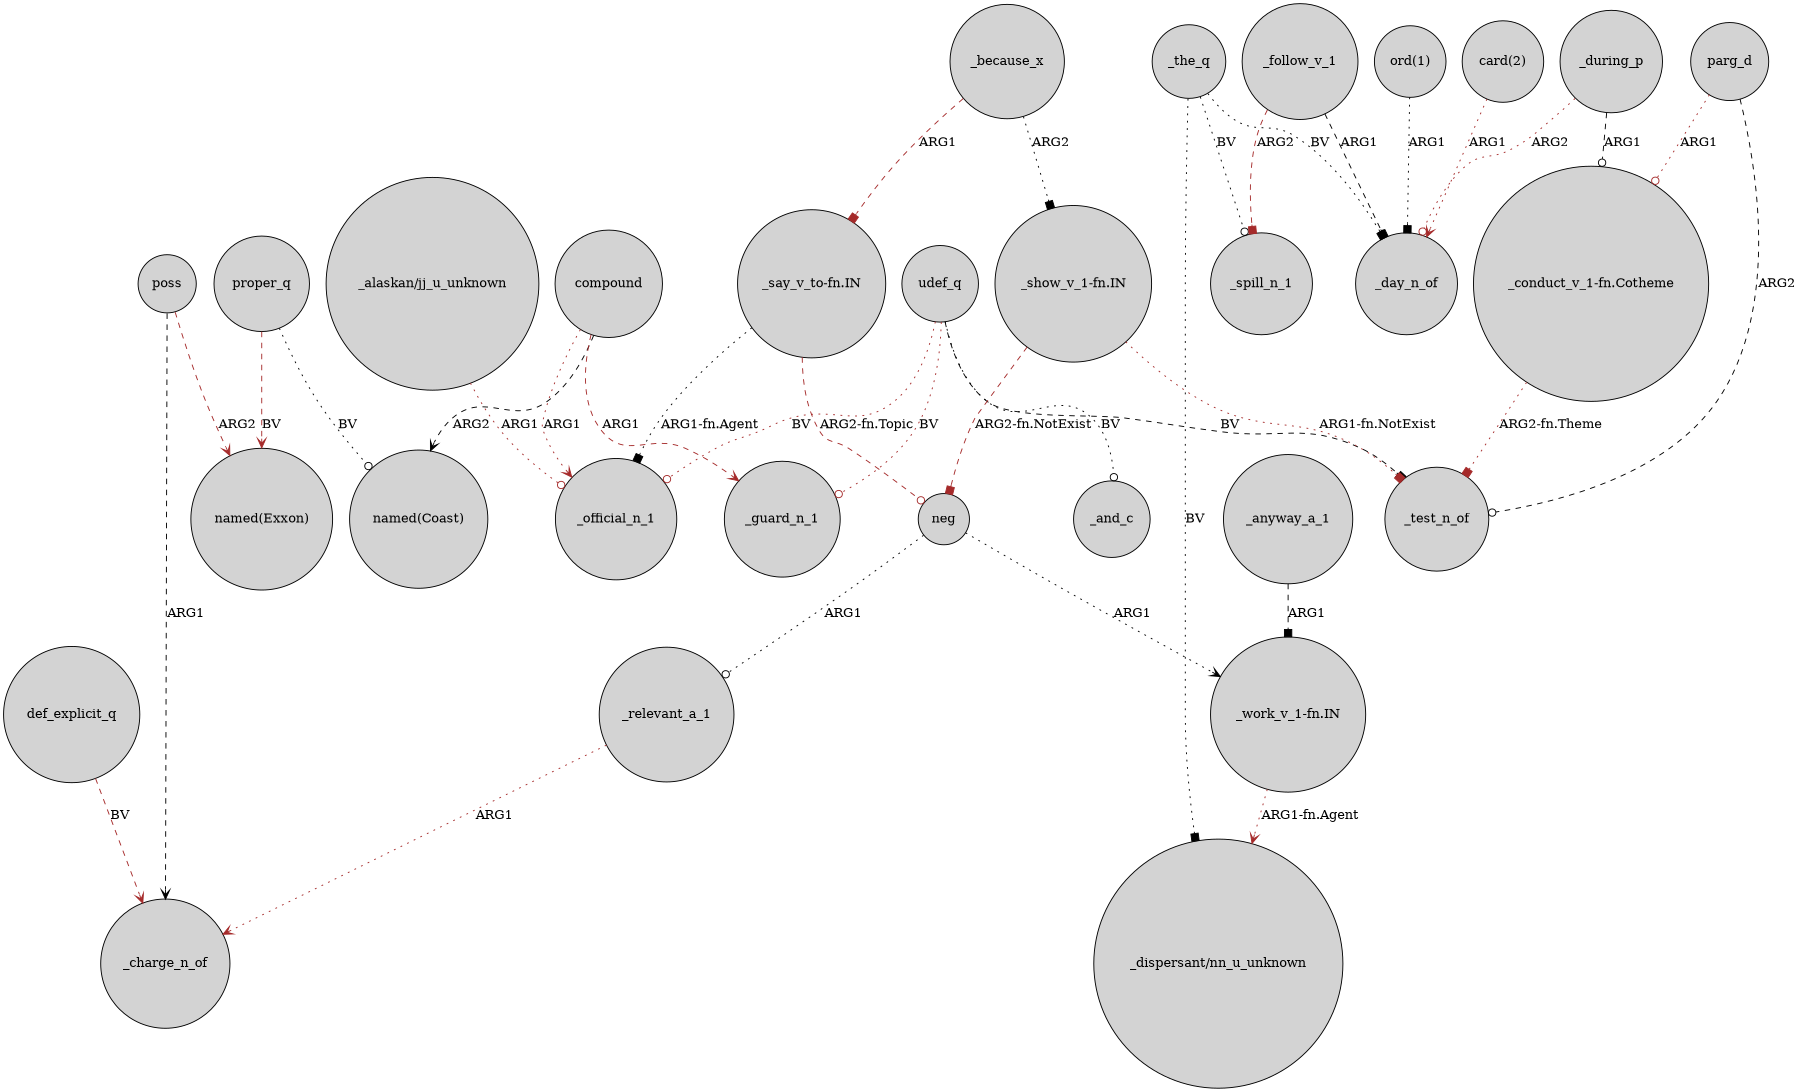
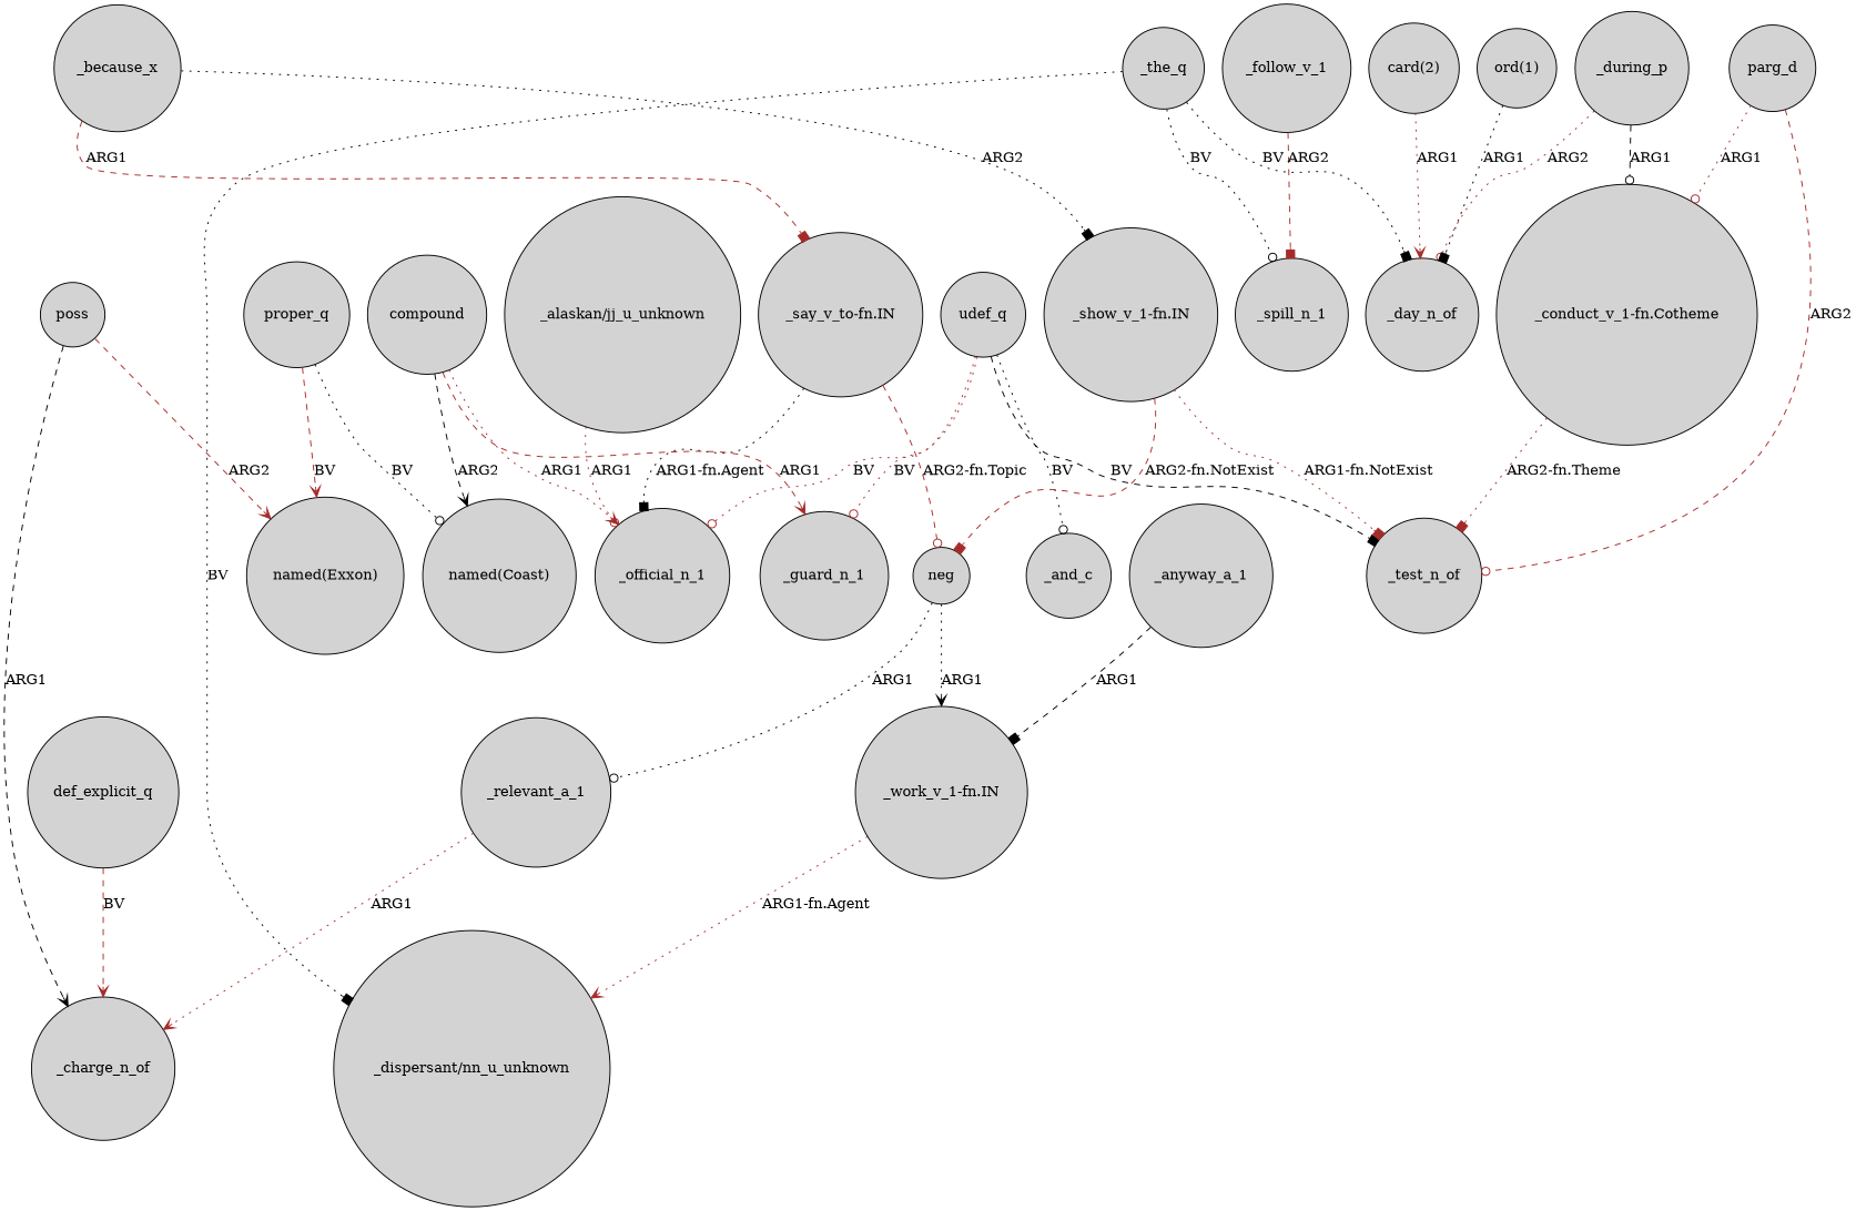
  digraph {
    node [shape=circle style=filled]
    edge [arrowhead=box color=brown style=dotted]
    neg
    _relevant_a_1
    "_work_v_1-fn.IN"
    _charge_n_of
    "_dispersant/nn_u_unknown"
    "card(2)"
    _day_n_of
    _the_q
    _spill_n_1
    _anyway_a_1
    _during_p
    "_conduct_v_1-fn.Cotheme"
    _test_n_of
    proper_q
    "named(Exxon)"
    "named(Coast)"
    "_alaskan/jj_u_unknown"
    _official_n_1
    "_say_v_to-fn.IN"
    udef_q
    _guard_n_1
    _and_c
    parg_d
    _follow_v_1
    "_show_v_1-fn.IN"
    _because_x
    compound
    poss
    "ord(1)"
    def_explicit_q
    neg -> _relevant_a_1 [arrowhead=odot color=black label=ARG1]
    neg -> "_work_v_1-fn.IN" [arrowhead=vee color=black label=ARG1]
    _relevant_a_1 -> _charge_n_of [arrowhead=vee label=ARG1]
    "_work_v_1-fn.IN" -> "_dispersant/nn_u_unknown" [arrowhead=vee label="ARG1-fn.Agent"]
    "card(2)" -> _day_n_of [arrowhead=vee label=ARG1]
    _the_q -> "_dispersant/nn_u_unknown" [color=black label=BV]
    _the_q -> _day_n_of [color=black label=BV]
    _the_q -> _spill_n_1 [arrowhead=odot color=black label=BV]
    _anyway_a_1 -> "_work_v_1-fn.IN" [color=black label=ARG1 style=dashed]
    _during_p -> _day_n_of [arrowhead=odot label=ARG2]
    _during_p -> "_conduct_v_1-fn.Cotheme" [arrowhead=odot color=black label=ARG1 style=dashed]
    "_conduct_v_1-fn.Cotheme" -> _test_n_of [label="ARG2-fn.Theme"]
    proper_q -> "named(Exxon)" [arrowhead=vee label=BV style=dashed]
    proper_q -> "named(Coast)" [arrowhead=odot color=black label=BV]
    "_alaskan/jj_u_unknown" -> _official_n_1 [arrowhead=odot label=ARG1]
    "_say_v_to-fn.IN" -> neg [arrowhead=odot label="ARG2-fn.Topic" style=dashed]
    "_say_v_to-fn.IN" -> _official_n_1 [color=black label="ARG1-fn.Agent"]
    udef_q -> _test_n_of [color=black label=BV style=dashed]
    udef_q -> _official_n_1 [arrowhead=odot label=BV]
    udef_q -> _guard_n_1 [arrowhead=odot label=BV]
    udef_q -> _and_c [arrowhead=odot color=black label=BV]
    parg_d -> "_conduct_v_1-fn.Cotheme" [arrowhead=odot label=ARG1]
-   parg_d -> _test_n_of [arrowhead=odot color=black label=ARG2 style=dashed]
-   _follow_v_1 -> _day_n_of [color=black label=ARG1 style=dashed]
+   parg_d -> _test_n_of [arrowhead=odot label=ARG2 style=dashed]
    _follow_v_1 -> _spill_n_1 [label=ARG2 style=dashed]
    "_show_v_1-fn.IN" -> neg [label="ARG2-fn.NotExist" style=dashed]
    "_show_v_1-fn.IN" -> _test_n_of [label="ARG1-fn.NotExist"]
    _because_x -> "_say_v_to-fn.IN" [label=ARG1 style=dashed]
    _because_x -> "_show_v_1-fn.IN" [color=black label=ARG2]
    compound -> "named(Coast)" [arrowhead=vee color=black label=ARG2 style=dashed]
    compound -> _official_n_1 [arrowhead=vee label=ARG1]
    compound -> _guard_n_1 [arrowhead=vee label=ARG1 style=dashed]
    poss -> _charge_n_of [arrowhead=vee color=black label=ARG1 style=dashed]
    poss -> "named(Exxon)" [arrowhead=vee label=ARG2 style=dashed]
    "ord(1)" -> _day_n_of [color=black label=ARG1]
    def_explicit_q -> _charge_n_of [arrowhead=vee label=BV style=dashed]
  }
